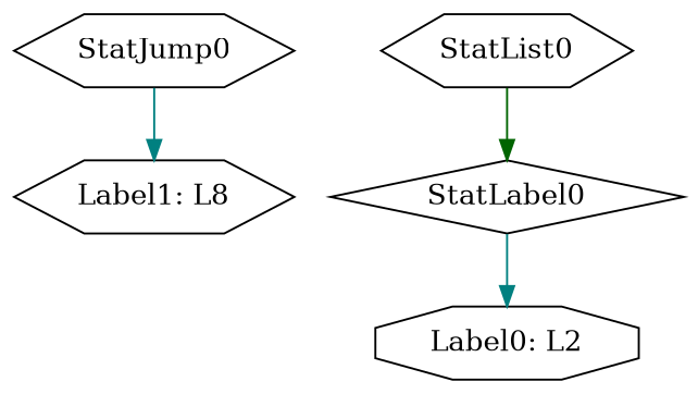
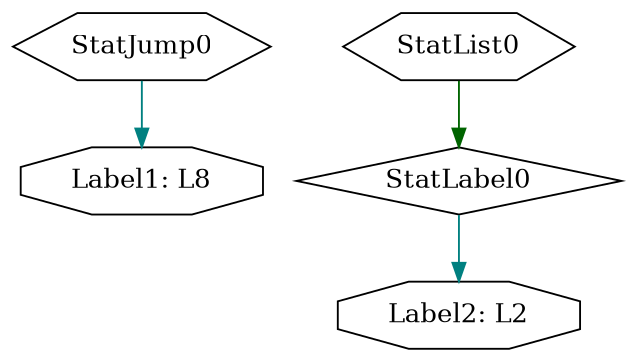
  digraph {
    ordering=out
    node [shape=octagon]
    edge [color=teal]
-   "Label1: L8" [shape=hexagon]
+   "Label1: L8"
    StatJump0 [shape=hexagon]
    StatLabel0 [shape=diamond]
    StatList0 [shape=hexagon]
-   "Label0: L2"
+   "Label0: L2" [label="Label2: L2"]
    StatJump0 -> "Label1: L8"
    StatLabel0 -> "Label0: L2"
    StatList0 -> StatLabel0 [color=darkgreen]
  }
